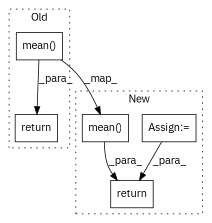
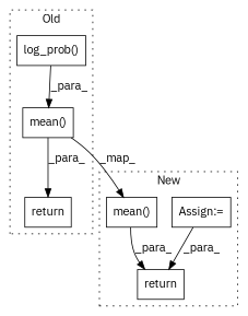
  digraph {
    fontname="IBM Plex Sans"
    node [a=75 fontname="IBM Plex Sans" l=7 shape=box]
    edge [fontname="IBM Plex Sans"]
+   n1 [l="30,1" label="log_prob()" s="13146,13195"]
    n2 [a=93 label=return s=13904]
    n3 [l="11,1" label="mean()" s="13911,13926"]
    n4 [a=68 l=3 label="Assign:=" s=13228]
    n5 [a=93 label=return s=13976]
    n6 [l="11,1" label="mean()" s="13952,13966"]
    subgraph cluster_1 {
      label=Old
      style=dotted
+     n1
      n2
      n3
    }
    subgraph cluster_2 {
      label=New
      style=dotted
      n4
      n5
      n6
    }
+   n1 -> n3 [label=_para_]
    n3 -> n2 [label=_para_]
    n3 -> n6 [label=_map_]
    n4 -> n5 [label=_para_]
    n6 -> n5 [label=_para_]
  }
